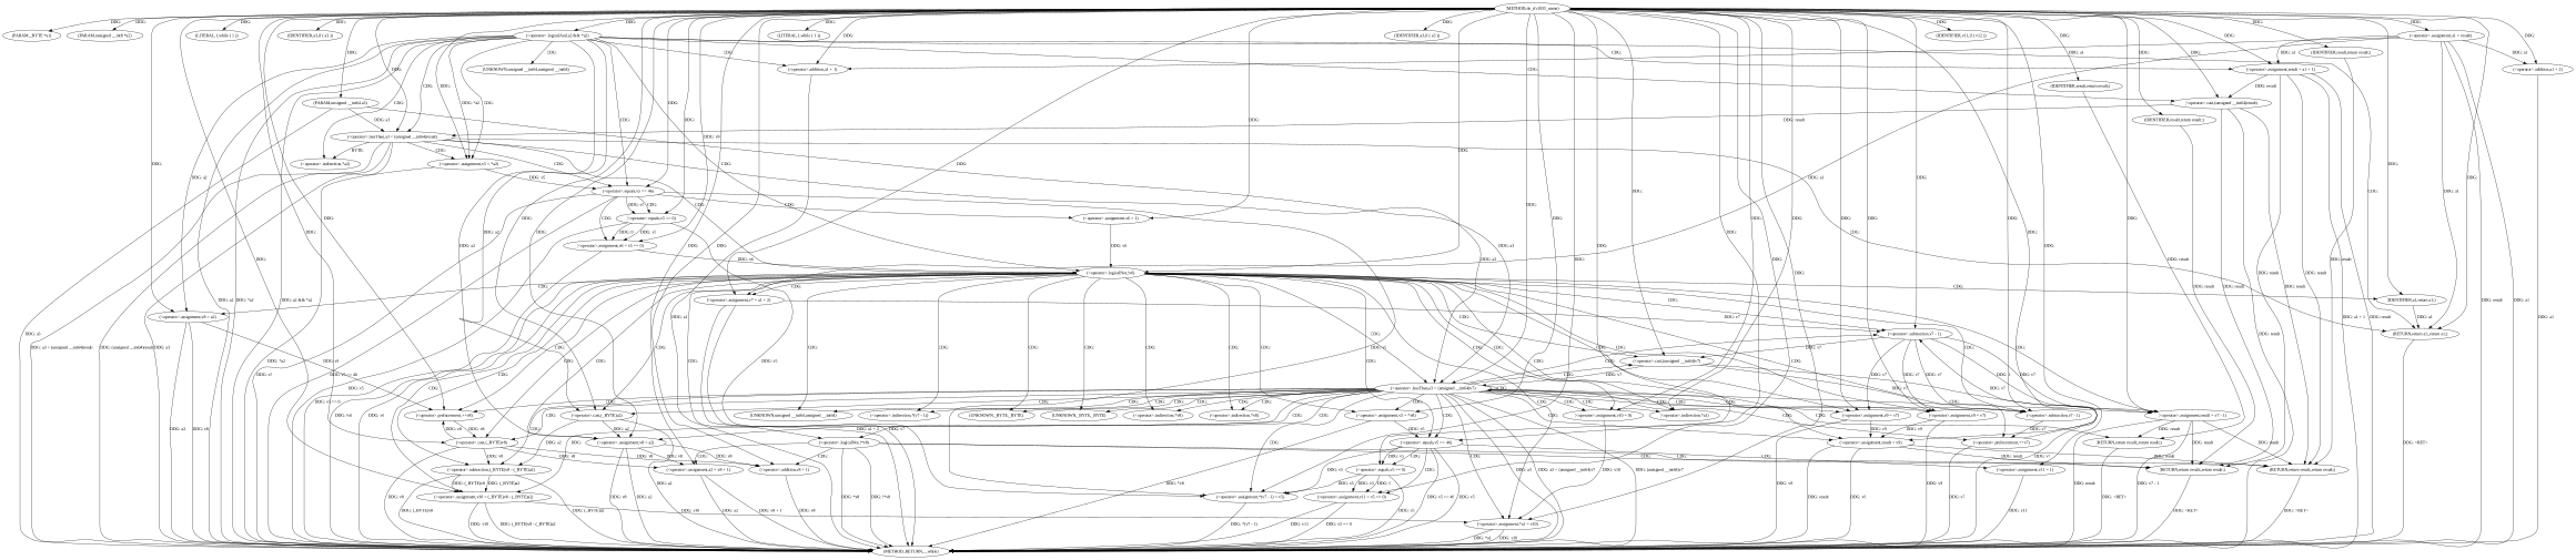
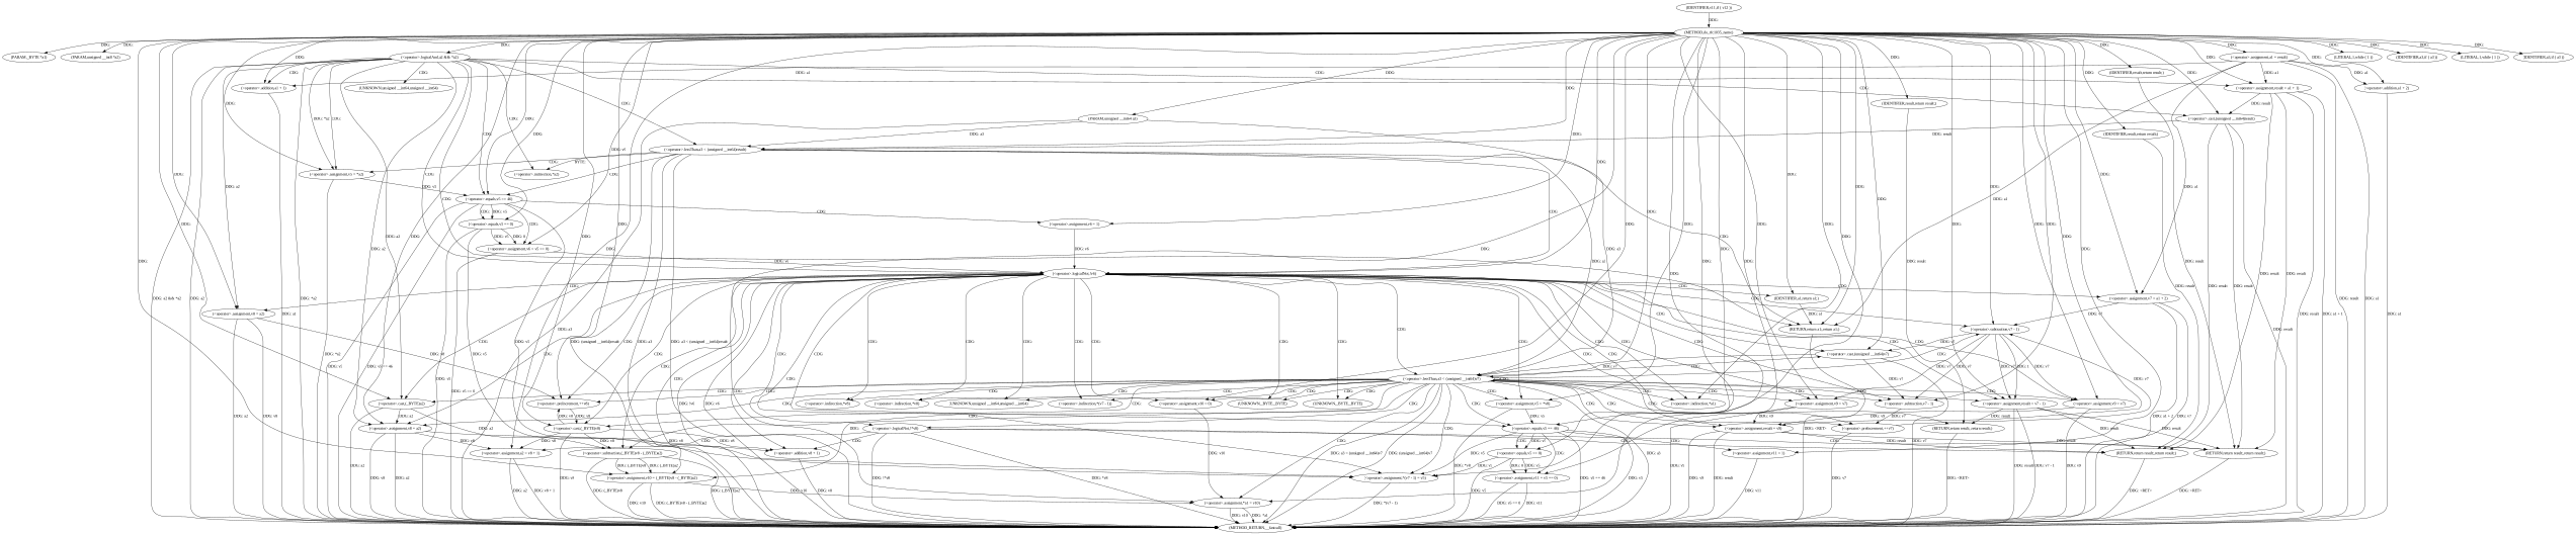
  digraph {
    fontname="Liberation Serif"
    node [fontname="Liberation Serif"]
    edge [fontname="Liberation Serif"]
    n1 [label="(METHOD,do_rfc1035_name)"]
    n2 [label="(PARAM,_BYTE *a1)"]
    n3 [label="(PARAM,unsigned __int8 *a2)"]
    n4 [label="(PARAM,unsigned __int64 a3)"]
    n5 [label="(<operator>.logicalAnd,a2 && *a2)"]
    n6 [label="(LITERAL,1,while ( 1 ))"]
    n7 [label="(<operator>.assignment,result = a1 + 1)"]
    n8 [label="(<operator>.addition,a1 + 1)"]
    n9 [label="(IDENTIFIER,a3,if ( a3 ))"]
    n10 [label="(<operator>.lessThan,a3 < (unsigned __int64)result)"]
    n11 [label="(<operator>.cast,(unsigned __int64)result)"]
    n12 [label="(<operator>.assignment,v5 = *a2)"]
    n13 [label="(<operator>.equals,v5 == 46)"]
    n14 [label="(<operator>.assignment,v6 = 1)"]
    n15 [label="(<operator>.assignment,v6 = v5 == 0)"]
    n16 [label="(<operator>.equals,v5 == 0)"]
    n17 [label="(<operator>.logicalNot,!v6)"]
    n18 [label="(<operator>.assignment,v7 = a1 + 2)"]
    n19 [label="(<operator>.addition,a1 + 2)"]
    n20 [label="(<operator>.assignment,v8 = a2)"]
    n21 [label="(LITERAL,1,while ( 1 ))"]
    n22 [label="(<operator>.assignment,result = v7 - 1)"]
    n23 [label="(<operator>.subtraction,v7 - 1)"]
    n24 [label="(<operator>.assignment,v9 = v7)"]
    n25 [label="(IDENTIFIER,a3,if ( a3 ))"]
    n26 [label="(<operator>.assignment,v9 = v7)"]
    n27 [label="(<operator>.lessThan,a3 < (unsigned __int64)v7)"]
    n28 [label="(<operator>.cast,(unsigned __int64)v7)"]
    n29 [label="(IDENTIFIER,result,return result;)"]
    n30 [label="(<operator>.preIncrement,++v8)"]
    n31 [label="(<operator>.assignment,*(v7 - 1) = v5)"]
    n32 [label="(<operator>.subtraction,v7 - 1)"]
    n33 [label="(<operator>.assignment,v10 = (_BYTE)v8 - (_BYTE)a2)"]
    n34 [label="(<operator>.cast,(_BYTE)v8)"]
    n35 [label="(<operator>.cast,(_BYTE)a2)"]
    n36 [label="(<operator>.assignment,v5 = *v8)"]
    n37 [label="(<operator>.equals,v5 == 46)"]
    n38 [label="(<operator>.assignment,v11 = 1)"]
    n39 [label="(<operator>.assignment,v11 = v5 == 0)"]
    n40 [label="(<operator>.equals,v5 == 0)"]
    n41 [label="(IDENTIFIER,v11,if ( v12 ))"]
    n42 [label="(<operator>.assignment,result = v9)"]
    n43 [label="(<operator>.assignment,v8 = a2)"]
    n44 [label="(<operator>.assignment,v10 = 0)"]
    n45 [label="(<operator>.assignment,*a1 = v10)"]
    n46 [label="(IDENTIFIER,result,return result;)"]
    n47 [label="(<operator>.assignment,a2 = v8 + 1)"]
    n48 [label="(<operator>.addition,v8 + 1)"]
    n49 [label="(IDENTIFIER,result,return result;)"]
    n50 [label="(<operator>.assignment,a1 = result)"]
    n51 [label="(RETURN,return a1;,return a1;)"]
    n52 [label="(IDENTIFIER,a1,return a1;)"]
    n53 [label="(<operator>.indirection,*a1)"]
-   n54 [label="(METHOD_RETURN,__while)"]
+   n54 [label="(METHOD_RETURN,__fastcall)"]
    n55 [label="(UNKNOWN,unsigned __int64,unsigned __int64)"]
    n56 [label="(<operator>.indirection,*a2)"]
    n57 [label="(RETURN,return result;,return result;)"]
    n58 [label="(RETURN,return result;,return result;)"]
    n59 [label="(<operator>.preIncrement,++v7)"]
    n60 [label="(<operator>.subtraction,(_BYTE)v8 - (_BYTE)a2)"]
    n61 [label="(<operator>.logicalNot,!*v8)"]
    n62 [label="(UNKNOWN,unsigned __int64,unsigned __int64)"]
    n63 [label="(<operator>.indirection,*(v7 - 1))"]
    n64 [label="(UNKNOWN,_BYTE,_BYTE)"]
    n65 [label="(UNKNOWN,_BYTE,_BYTE)"]
    n66 [label="(<operator>.indirection,*v8)"]
    n67 [label="(<operator>.indirection,*v8)"]
    n68 [label="(RETURN,return result;,return result;)"]
    n1 -> n2 [label="DDG: "]
    n1 -> n3 [label="DDG: "]
    n1 -> n4 [label="DDG: "]
    n1 -> n5 [label="DDG: "]
    n1 -> n6 [label="DDG: "]
    n1 -> n7 [label="DDG: "]
    n1 -> n8 [label="DDG: "]
    n1 -> n9 [label="DDG: "]
    n1 -> n10 [label="DDG: "]
    n1 -> n11 [label="DDG: "]
    n1 -> n12 [label="DDG: "]
    n1 -> n13 [label="DDG: "]
    n1 -> n14 [label="DDG: "]
    n1 -> n15 [label="DDG: v9"]
    n1 -> n16 [label="DDG: "]
    n1 -> n17 [label="DDG: "]
    n1 -> n18 [label="DDG: "]
    n1 -> n19 [label="DDG: "]
    n1 -> n20 [label="DDG: "]
    n1 -> n21 [label="DDG: "]
    n1 -> n22 [label="DDG: "]
    n1 -> n23 [label="DDG: "]
    n1 -> n24 [label="DDG: "]
    n1 -> n25 [label="DDG: "]
    n1 -> n26 [label="DDG: "]
    n1 -> n27 [label="DDG: "]
    n1 -> n28 [label="DDG: "]
    n1 -> n29 [label="DDG: "]
    n1 -> n30 [label="DDG: "]
    n1 -> n31 [label="DDG: "]
    n1 -> n32 [label="DDG: "]
    n1 -> n33 [label="DDG: "]
    n1 -> n34 [label="DDG: "]
    n1 -> n35 [label="DDG: "]
    n1 -> n36 [label="DDG: "]
    n1 -> n37 [label="DDG: "]
    n1 -> n38 [label="DDG: "]
    n1 -> n39 [label="DDG: "]
    n1 -> n40 [label="DDG: "]
-   n1 -> n41 [label="DDG: "]
+   n41 -> n1 [label="DDG: "]
    n1 -> n42 [label="DDG: "]
    n1 -> n43 [label="DDG: "]
    n1 -> n44 [label="DDG: "]
    n1 -> n45 [label="DDG: "]
    n1 -> n46 [label="DDG: "]
    n1 -> n47 [label="DDG: "]
    n1 -> n48 [label="DDG: "]
    n1 -> n49 [label="DDG: "]
    n1 -> n50 [label="DDG: "]
    n1 -> n51 [label="DDG: "]
    n1 -> n52 [label="DDG: "]
    n1 -> n53 [label="DDG: "]
    n4 -> n10 [label="DDG: a3"]
    n4 -> n27 [label="DDG: a3"]
    n4 -> n54 [label="DDG: a3"]
    n5 -> n7 [label="CDG: "]
    n5 -> n8 [label="CDG: "]
    n5 -> n10 [label="CDG: "]
    n5 -> n11 [label="CDG: "]
    n5 -> n12 [label="DDG: *a2"]
    n5 -> n12 [label="CDG: "]
    n5 -> n13 [label="CDG: "]
    n5 -> n17 [label="CDG: "]
    n5 -> n20 [label="DDG: a2"]
    n5 -> n35 [label="DDG: a2"]
    n5 -> n43 [label="DDG: a2"]
    n5 -> n51 [label="CDG: "]
    n5 -> n54 [label="DDG: a2"]
    n5 -> n54 [label="DDG: *a2"]
    n5 -> n54 [label="DDG: a2 && *a2"]
    n5 -> n55 [label="CDG: "]
    n5 -> n56 [label="CDG: "]
    n7 -> n11 [label="DDG: result"]
    n7 -> n54 [label="DDG: a1 + 1"]
    n7 -> n54 [label="DDG: result"]
    n7 -> n57 [label="DDG: result"]
    n7 -> n58 [label="DDG: result"]
    n8 -> n54 [label="DDG: a1"]
    n10 -> n12 [label="CDG: "]
    n10 -> n13 [label="CDG: "]
    n10 -> n17 [label="CDG: "]
    n10 -> n27 [label="DDG: a3"]
    n10 -> n51 [label="CDG: "]
    n10 -> n54 [label="DDG: a3 < (unsigned __int64)result"]
    n10 -> n54 [label="DDG: (unsigned __int64)result"]
    n10 -> n54 [label="DDG: a3"]
    n10 -> n56 [label="BYTE: "]
    n11 -> n10 [label="DDG: result"]
    n11 -> n54 [label="DDG: result"]
    n11 -> n57 [label="DDG: result"]
    n11 -> n58 [label="DDG: result"]
    n12 -> n13 [label="DDG: v5"]
    n12 -> n54 [label="DDG: *a2"]
    n13 -> n14 [label="CDG: "]
    n13 -> n15 [label="CDG: "]
    n13 -> n16 [label="DDG: v5"]
    n13 -> n16 [label="CDG: "]
    n13 -> n31 [label="DDG: v5"]
    n13 -> n54 [label="DDG: v5"]
    n13 -> n54 [label="DDG: v5 == 46"]
    n14 -> n17 [label="DDG: v6"]
    n15 -> n17 [label="DDG: v6"]
    n15 -> n54 [label="DDG: v5 == 0"]
    n16 -> n15 [label="DDG: v5"]
    n16 -> n15 [label="DDG: 0"]
    n16 -> n31 [label="DDG: v5"]
    n16 -> n54 [label="DDG: v5"]
    n17 -> n18 [label="CDG: "]
    n17 -> n20 [label="CDG: "]
    n17 -> n22 [label="CDG: "]
    n17 -> n23 [label="CDG: "]
    n17 -> n24 [label="CDG: "]
    n17 -> n26 [label="CDG: "]
    n17 -> n27 [label="CDG: "]
    n17 -> n28 [label="CDG: "]
    n17 -> n30 [label="CDG: "]
+   n17 -> n31 [label="CDG: "]
    n17 -> n32 [label="CDG: "]
    n17 -> n33 [label="CDG: "]
    n17 -> n34 [label="CDG: "]
    n17 -> n35 [label="CDG: "]
    n17 -> n36 [label="CDG: "]
    n17 -> n37 [label="CDG: "]
    n17 -> n42 [label="CDG: "]
    n17 -> n43 [label="CDG: "]
    n17 -> n44 [label="CDG: "]
    n17 -> n45 [label="CDG: "]
    n17 -> n52 [label="CDG: "]
    n17 -> n53 [label="CDG: "]
    n17 -> n54 [label="DDG: !v6"]
    n17 -> n54 [label="DDG: v6"]
    n17 -> n59 [label="CDG: "]
    n17 -> n60 [label="CDG: "]
    n17 -> n61 [label="CDG: "]
    n17 -> n62 [label="CDG: "]
    n17 -> n63 [label="CDG: "]
    n17 -> n64 [label="CDG: "]
    n17 -> n65 [label="CDG: "]
    n17 -> n66 [label="CDG: "]
    n17 -> n67 [label="CDG: "]
    n18 -> n23 [label="DDG: v7"]
    n18 -> n54 [label="DDG: a1 + 2"]
    n18 -> n54 [label="DDG: v7"]
    n19 -> n54 [label="DDG: a1"]
    n20 -> n30 [label="DDG: v8"]
    n20 -> n54 [label="DDG: a2"]
    n20 -> n54 [label="DDG: v8"]
    n22 -> n54 [label="DDG: v7 - 1"]
    n22 -> n54 [label="DDG: result"]
    n22 -> n57 [label="DDG: result"]
    n22 -> n58 [label="DDG: result"]
    n22 -> n68 [label="DDG: result"]
    n23 -> n22 [label="DDG: v7"]
    n23 -> n22 [label="DDG: 1"]
    n23 -> n24 [label="DDG: v7"]
    n23 -> n26 [label="DDG: v7"]
    n23 -> n28 [label="DDG: v7"]
    n23 -> n32 [label="DDG: v7"]
    n24 -> n42 [label="DDG: v9"]
    n24 -> n54 [label="DDG: v9"]
    n26 -> n42 [label="DDG: v9"]
    n26 -> n54 [label="DDG: v9"]
    n27 -> n22 [label="CDG: "]
    n27 -> n23 [label="CDG: "]
    n27 -> n24 [label="CDG: "]
    n27 -> n26 [label="CDG: "]
    n27 -> n27 [label="CDG: "]
    n27 -> n28 [label="CDG: "]
    n27 -> n30 [label="CDG: "]
    n27 -> n31 [label="CDG: "]
    n27 -> n32 [label="CDG: "]
    n27 -> n33 [label="DDG: "]
    n27 -> n34 [label="CDG: "]
    n27 -> n35 [label="CDG: "]
    n27 -> n36 [label="CDG: "]
    n27 -> n37 [label="CDG: "]
    n27 -> n42 [label="CDG: "]
    n27 -> n43 [label="CDG: "]
    n27 -> n44 [label="CDG: "]
    n27 -> n45 [label="CDG: "]
    n27 -> n53 [label="CDG: "]
    n27 -> n54 [label="DDG: a3"]
    n27 -> n54 [label="DDG: a3 < (unsigned __int64)v7"]
    n27 -> n54 [label="DDG: (unsigned __int64)v7"]
    n27 -> n59 [label="CDG: "]
    n27 -> n60 [label="CDG: "]
    n27 -> n61 [label="CDG: "]
    n27 -> n62 [label="CDG: "]
    n27 -> n63 [label="CDG: "]
    n27 -> n64 [label="CDG: "]
    n27 -> n65 [label="CDG: "]
    n27 -> n66 [label="CDG: "]
    n27 -> n67 [label="CDG: "]
    n27 -> n68 [label="CDG: "]
    n28 -> n27 [label="DDG: v7"]
    n28 -> n32 [label="DDG: v7"]
    n28 -> n54 [label="DDG: v7"]
    n29 -> n68 [label="DDG: result"]
    n30 -> n34 [label="DDG: v8"]
    n31 -> n54 [label="DDG: *(v7 - 1)"]
    n32 -> n59 [label="DDG: v7"]
    n33 -> n45 [label="DDG: v10"]
    n33 -> n54 [label="DDG: v10"]
    n33 -> n54 [label="DDG: (_BYTE)v8 - (_BYTE)a2"]
    n34 -> n30 [label="DDG: v8"]
    n34 -> n47 [label="DDG: v8"]
    n34 -> n48 [label="DDG: v8"]
    n34 -> n54 [label="DDG: v8"]
    n34 -> n60 [label="DDG: v8"]
    n35 -> n43 [label="DDG: a2"]
    n35 -> n54 [label="DDG: a2"]
    n35 -> n60 [label="DDG: a2"]
    n36 -> n37 [label="DDG: v5"]
    n36 -> n54 [label="DDG: *v8"]
    n37 -> n31 [label="DDG: v5"]
    n37 -> n38 [label="CDG: "]
    n37 -> n39 [label="CDG: "]
    n37 -> n40 [label="DDG: v5"]
    n37 -> n40 [label="CDG: "]
    n37 -> n54 [label="DDG: v5 == 46"]
    n37 -> n54 [label="DDG: v5"]
    n38 -> n54 [label="DDG: v11"]
    n39 -> n54 [label="DDG: v5 == 0"]
    n39 -> n54 [label="DDG: v11"]
    n40 -> n31 [label="DDG: v5"]
    n40 -> n39 [label="DDG: v5"]
    n40 -> n39 [label="DDG: 0"]
    n40 -> n54 [label="DDG: v5"]
    n42 -> n54 [label="DDG: v9"]
    n42 -> n54 [label="DDG: result"]
    n42 -> n57 [label="DDG: result"]
    n42 -> n58 [label="DDG: result"]
    n43 -> n47 [label="DDG: v8"]
    n43 -> n48 [label="DDG: v8"]
    n43 -> n54 [label="DDG: v8"]
    n43 -> n54 [label="DDG: a2"]
    n44 -> n45 [label="DDG: v10"]
    n45 -> n54 [label="DDG: *a1"]
    n45 -> n54 [label="DDG: v10"]
    n46 -> n57 [label="DDG: result"]
    n47 -> n54 [label="DDG: a2"]
    n47 -> n54 [label="DDG: v8 + 1"]
    n48 -> n54 [label="DDG: v8"]
    n49 -> n58 [label="DDG: result"]
    n50 -> n7 [label="DDG: a1"]
    n50 -> n8 [label="DDG: a1"]
    n50 -> n18 [label="DDG: a1"]
    n50 -> n19 [label="DDG: a1"]
    n50 -> n51 [label="DDG: a1"]
    n50 -> n54 [label="DDG: result"]
    n50 -> n54 [label="DDG: a1"]
    n51 -> n54 [label="DDG: <RET>"]
    n52 -> n51 [label="DDG: a1"]
    n57 -> n54 [label="DDG: <RET>"]
    n58 -> n54 [label="DDG: <RET>"]
    n59 -> n23 [label="DDG: v7"]
    n59 -> n54 [label="DDG: v7"]
    n60 -> n33 [label="DDG: (_BYTE)v8"]
    n60 -> n33 [label="DDG: (_BYTE)a2"]
    n60 -> n54 [label="DDG: (_BYTE)a2"]
    n60 -> n54 [label="DDG: (_BYTE)v8"]
    n61 -> n47 [label="CDG: "]
    n61 -> n48 [label="CDG: "]
    n61 -> n54 [label="DDG: *v8"]
    n61 -> n54 [label="DDG: !*v8"]
    n61 -> n57 [label="CDG: "]
    n61 -> n58 [label="CDG: "]
    n68 -> n54 [label="DDG: <RET>"]
  }
